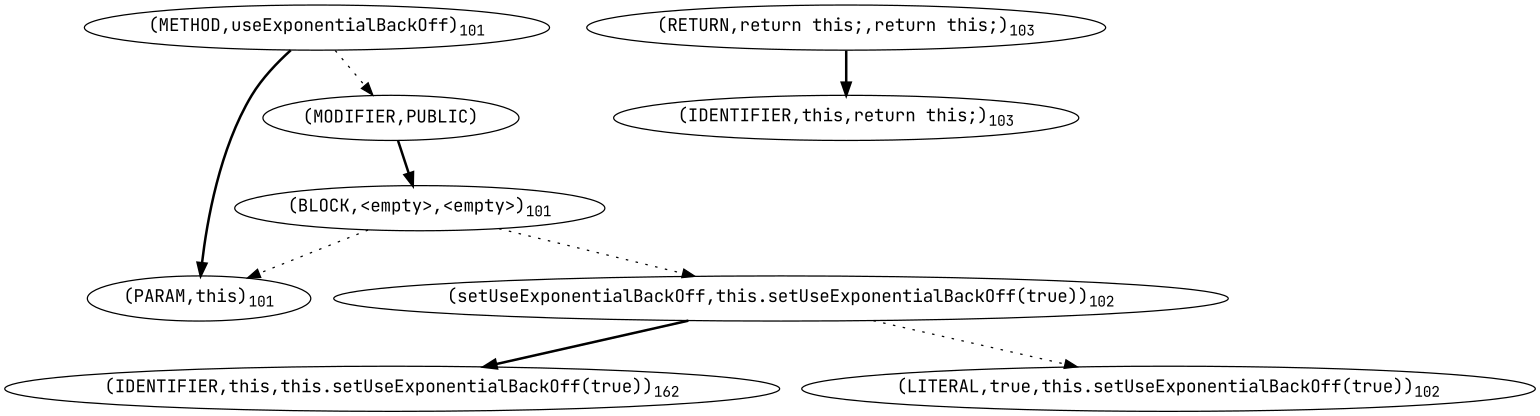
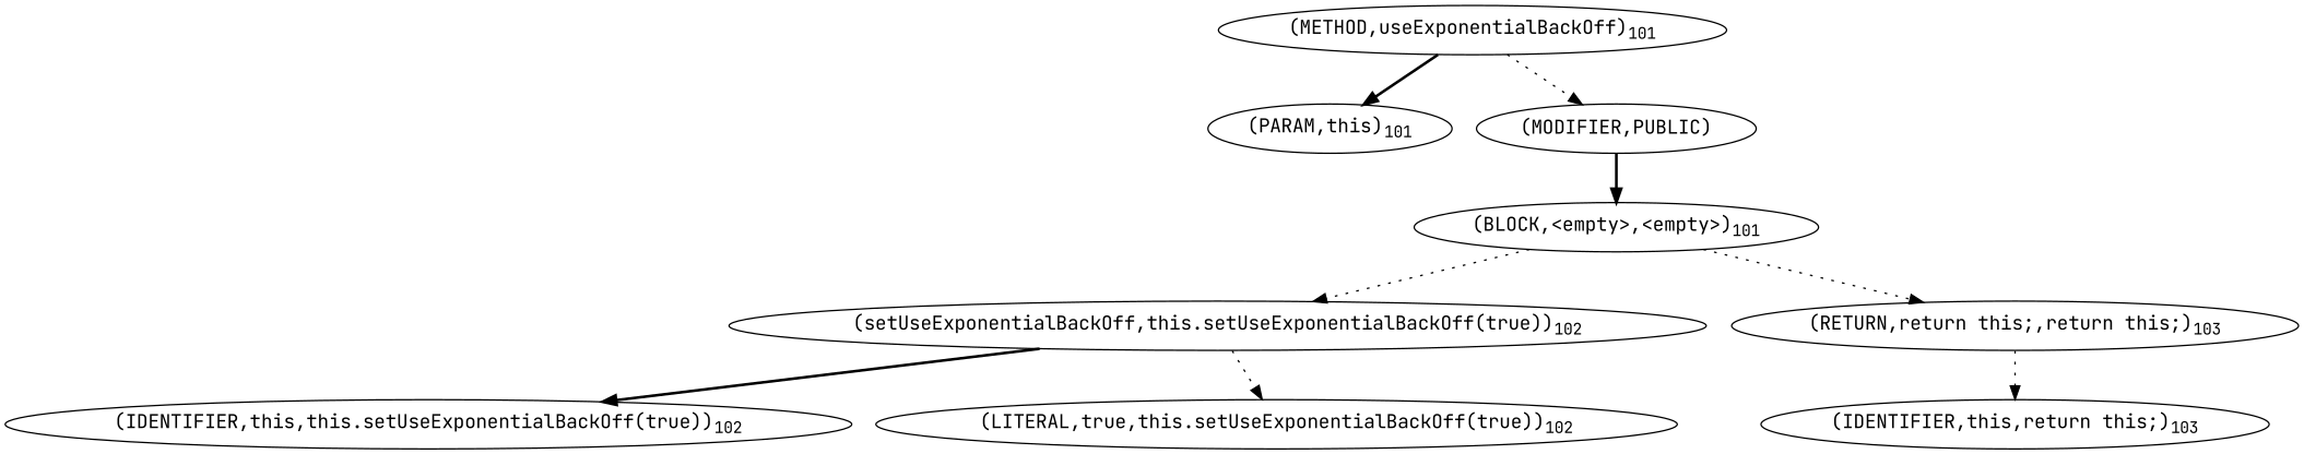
  digraph {
    fontname="JetBrains Mono"
    node [fontname="JetBrains Mono"]
    edge [fontname="JetBrains Mono" style=bold]
    n1 [label=<(METHOD,useExponentialBackOff)<SUB>101</SUB>>]
    n2 [label=<(PARAM,this)<SUB>101</SUB>>]
    n3 [label=<(MODIFIER,PUBLIC)>]
    n4 [label=<(BLOCK,&lt;empty&gt;,&lt;empty&gt;)<SUB>101</SUB>>]
    n5 [label=<(setUseExponentialBackOff,this.setUseExponentialBackOff(true))<SUB>102</SUB>>]
    n6 [label=<(RETURN,return this;,return this;)<SUB>103</SUB>>]
-   n7 [label=<(IDENTIFIER,this,this.setUseExponentialBackOff(true))<SUB>162</SUB>>]
+   n7 [label=<(IDENTIFIER,this,this.setUseExponentialBackOff(true))<SUB>102</SUB>>]
    n8 [label=<(LITERAL,true,this.setUseExponentialBackOff(true))<SUB>102</SUB>>]
    n9 [label=<(IDENTIFIER,this,return this;)<SUB>103</SUB>>]
    n1 -> n2
    n1 -> n3 [style=dotted]
    n3 -> n4
    n4 -> n5 [style=dotted]
-   n4 -> n2 [style=dotted]
+   n4 -> n6 [style=dotted]
    n5 -> n7
    n5 -> n8 [style=dotted]
-   n6 -> n9
+   n6 -> n9 [style=dotted]
  }
